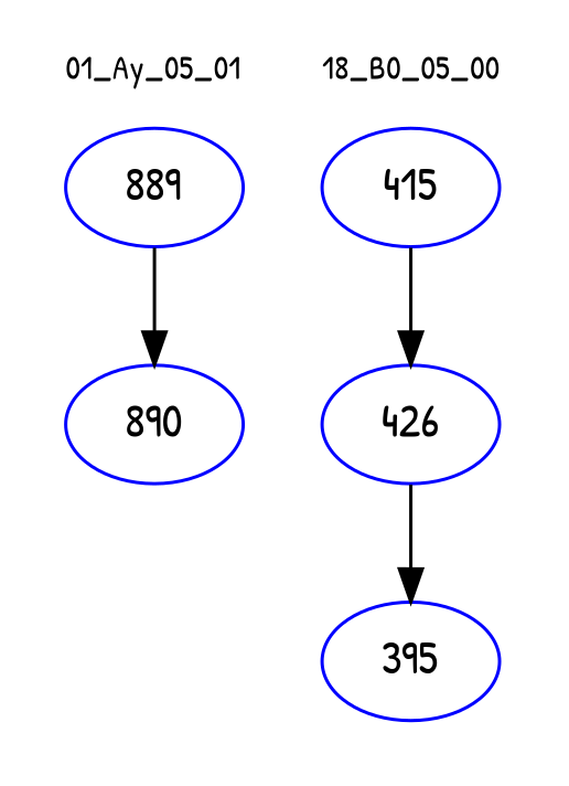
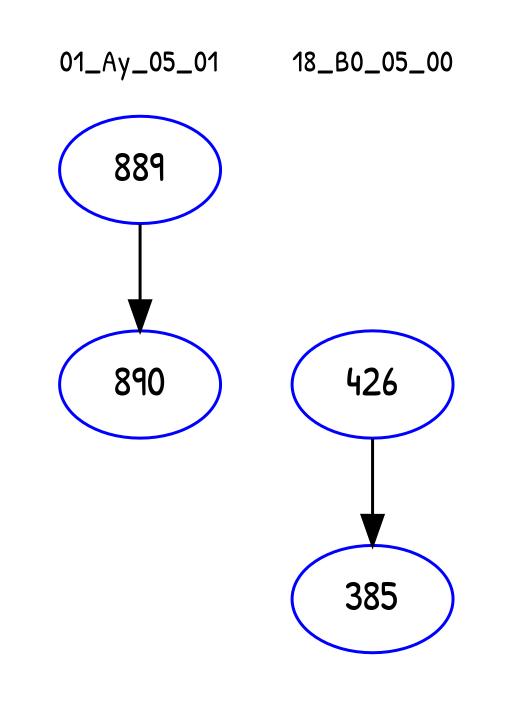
  digraph {
    fontname="Patrick Hand"
    node [color=blue fontname="Patrick Hand"]
    edge [color=black fontname="Patrick Hand"]
    n1 [label=889]
    n2 [label=890]
-   n3 [label=415]
-   n4 [label=395]
+   n4 [label=385]
    n5 [label=426]
    subgraph cluster_1 {
      color=white
      fontsize=10
      label="01_Ay_05_01"
      n1
      n2
    }
    subgraph cluster_2 {
      color=white
      fontsize=10
      label="18_B0_05_00"
-     n3
      n4
      n5
    }
    n1 -> n2
-   n3 -> n5
    n5 -> n4
  }
